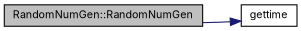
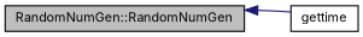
  digraph {
    rankdir=LR
    fontname=Inter
    node [color=black fontname=Inter fontsize=10 shape=record style=filled]
    n1 [fillcolor=grey75 fontcolor=black height=0.2 label="RandomNumGen::RandomNumGen" width=0.4]
    n2 [fillcolor=white height=0.2 label=gettime width=0.4]
-   n1 -> n2 [color=midnightblue fontname=Inter fontsize=10 labelfontname=Helvetica labelfontsize=10 style=solid]
+   n2 -> n1 [color=midnightblue fontname=Inter fontsize=10 labelfontname=Helvetica labelfontsize=10 style=solid]
  }
